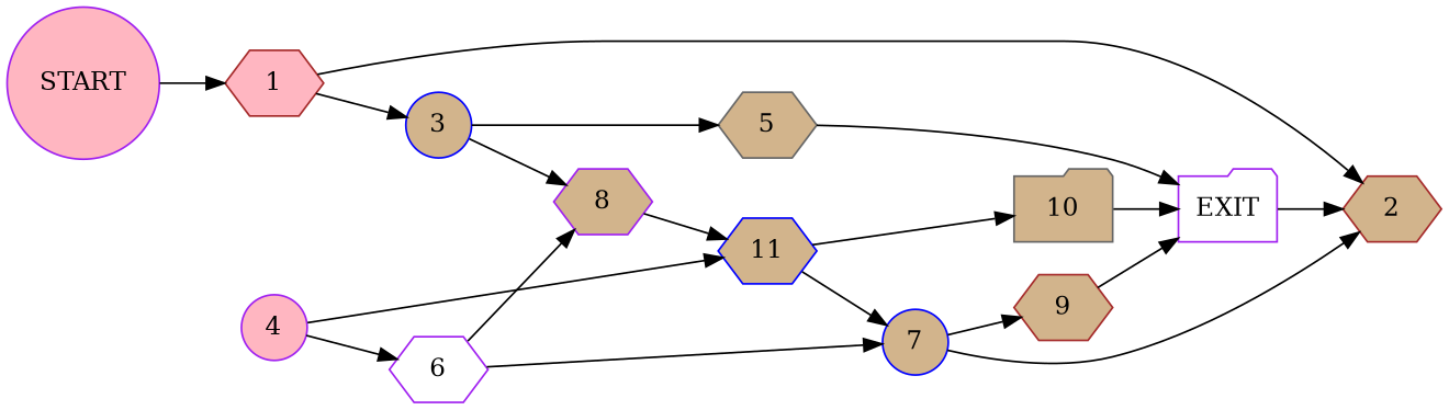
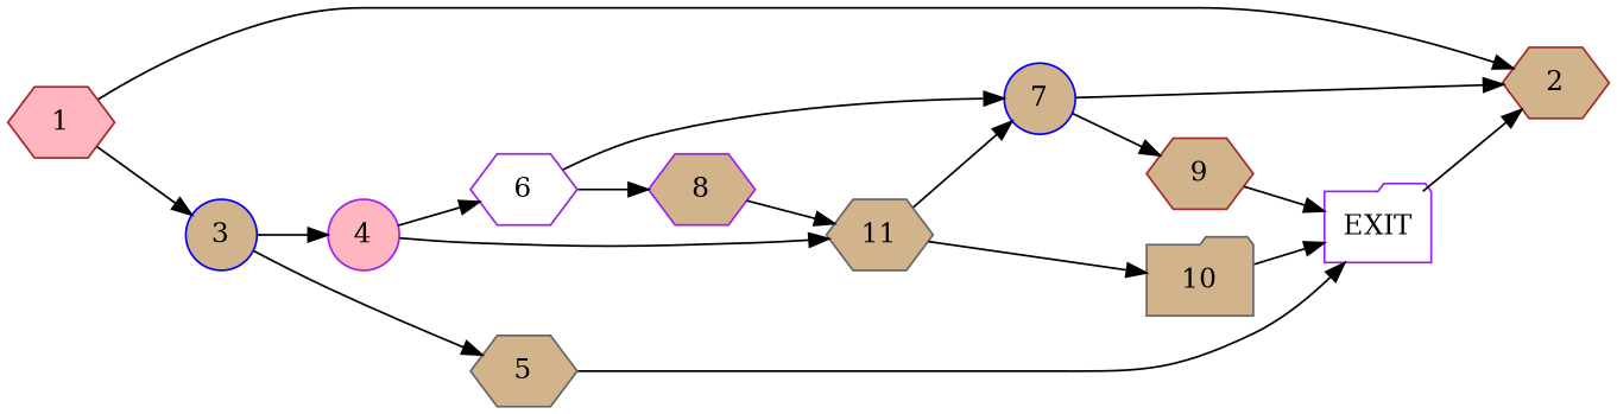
  digraph {
    rankdir=LR
    node [color=purple fillcolor=tan shape=hexagon style=filled]
-   n1 [fillcolor=lightpink label=START shape=circle]
    1 [color=brown fillcolor=lightpink]
    2 [color=brown]
    3 [color=blue shape=circle]
    n5 [fillcolor=white label=EXIT shape=folder]
    4 [fillcolor=lightpink shape=circle]
    5 [color=gray40]
    6 [fillcolor=white]
-   11 [color=blue]
+   11 [color=gray40]
    7 [color=blue shape=circle]
    8
    9 [color=brown]
    10 [color=gray40 shape=folder]
-   n1 -> 1
    1 -> 2
    1 -> 3
-   3 -> 8
+   3 -> 4
    3 -> 5
    n5 -> 2
    4 -> 6
    4 -> 11
    5 -> n5
    6 -> 7
    6 -> 8
    11 -> 7
    11 -> 10
    7 -> 2
    7 -> 9
    8 -> 11
    9 -> n5
    10 -> n5
  }
